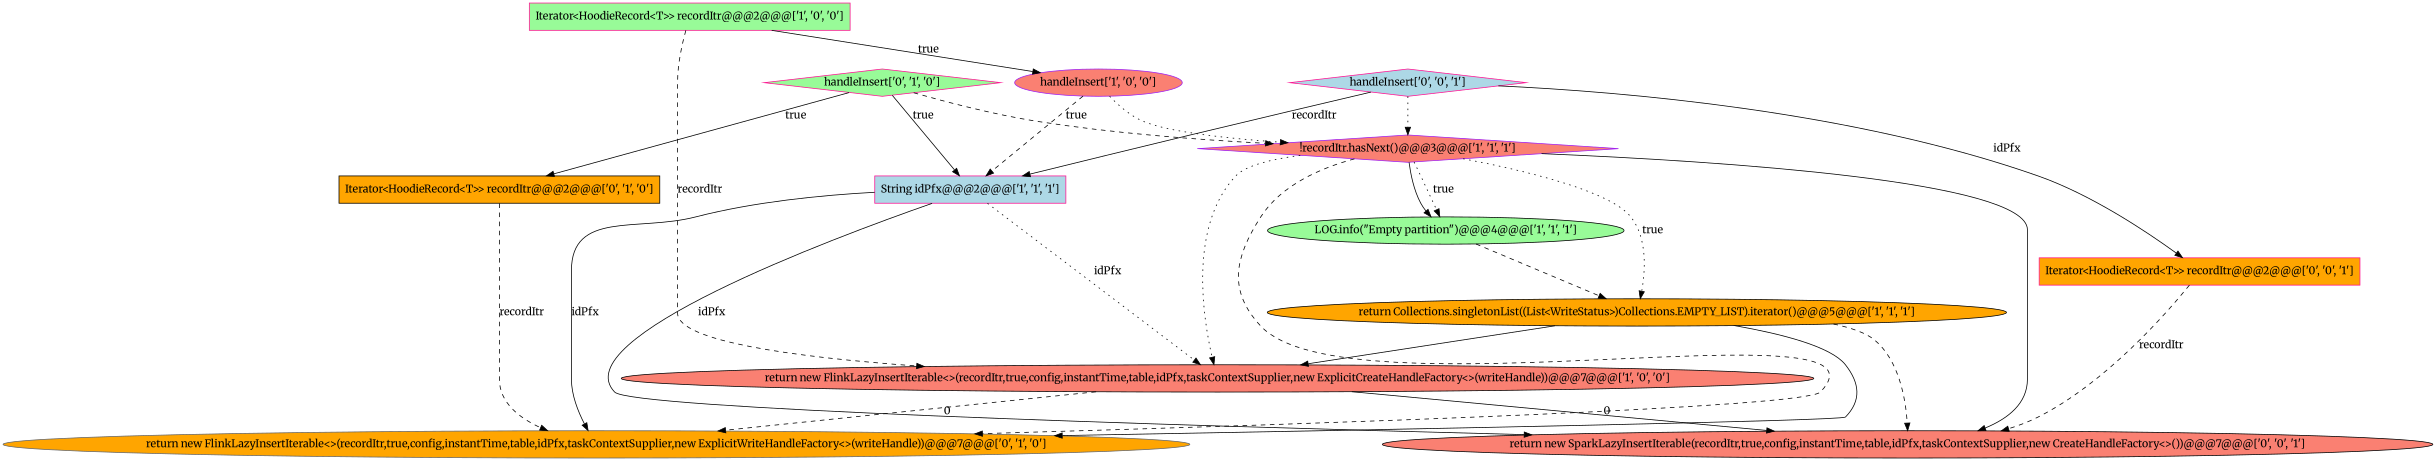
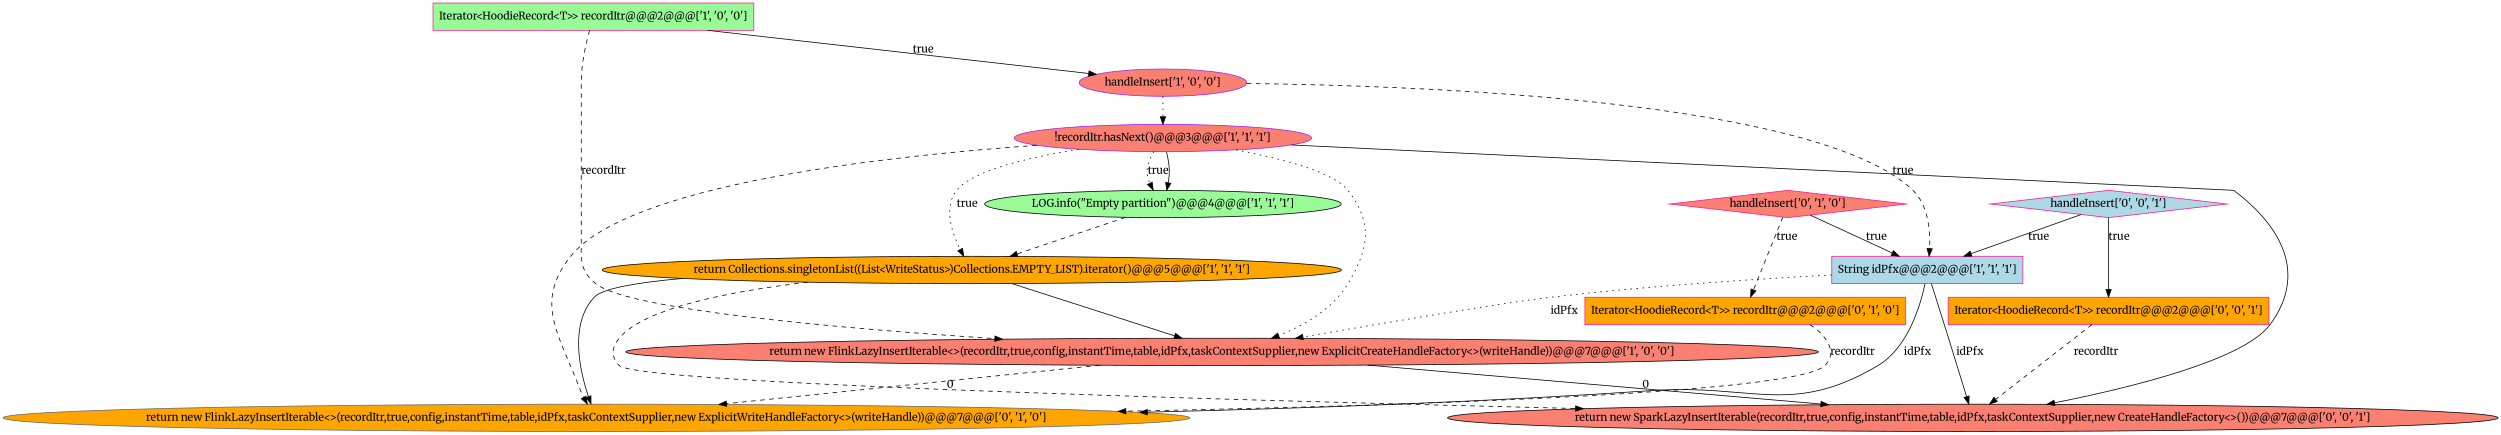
  digraph {
    fontname=Merriweather
    node [color=deeppink fillcolor=orange fontname=Merriweather shape=ellipse style=filled]
    edge [fontname=Merriweather style=solid]
-   n1 [color=black label="Iterator<HoodieRecord<T>> recordItr@@@2@@@['0', '1', '0']" shape=box]
+   n1 [label="Iterator<HoodieRecord<T>> recordItr@@@2@@@['0', '1', '0']" shape=box]
    n2 [color=gray40 label="return new FlinkLazyInsertIterable<>(recordItr,true,config,instantTime,table,idPfx,taskContextSupplier,new ExplicitWriteHandleFactory<>(writeHandle))@@@7@@@['0', '1', '0']"]
    n3 [label="Iterator<HoodieRecord<T>> recordItr@@@2@@@['0', '0', '1']" shape=box]
    n4 [color=black fillcolor=salmon label="return new SparkLazyInsertIterable(recordItr,true,config,instantTime,table,idPfx,taskContextSupplier,new CreateHandleFactory<>())@@@7@@@['0', '0', '1']"]
    n5 [fillcolor=palegreen label="Iterator<HoodieRecord<T>> recordItr@@@2@@@['1', '0', '0']" shape=box]
    n6 [color=black fillcolor=salmon label="return new FlinkLazyInsertIterable<>(recordItr,true,config,instantTime,table,idPfx,taskContextSupplier,new ExplicitCreateHandleFactory<>(writeHandle))@@@7@@@['1', '0', '0']"]
    n7 [color=purple fillcolor=salmon label="handleInsert['1', '0', '0']"]
-   n8 [fillcolor=palegreen label="handleInsert['0', '1', '0']" shape=diamond]
-   n9 [color=purple fillcolor=salmon label="!recordItr.hasNext()@@@3@@@['1', '1', '1']" shape=diamond]
+   n8 [fillcolor=salmon label="handleInsert['0', '1', '0']" shape=diamond]
+   n9 [color=purple fillcolor=salmon label="!recordItr.hasNext()@@@3@@@['1', '1', '1']"]
    n10 [fillcolor=lightblue label="String idPfx@@@2@@@['1', '1', '1']" shape=box]
    n11 [color=black fillcolor=palegreen label="LOG.info(\"Empty partition\")@@@4@@@['1', '1', '1']"]
    n12 [color=black label="return Collections.singletonList((List<WriteStatus>)Collections.EMPTY_LIST).iterator()@@@5@@@['1', '1', '1']"]
    n13 [fillcolor=lightblue label="handleInsert['0', '0', '1']" shape=diamond]
    n1 -> n2 [label=recordItr style=dashed]
    n3 -> n4 [label=recordItr style=dashed]
    n5 -> n6 [label=recordItr style=dashed]
    n5 -> n7 [label=true]
    n6 -> n2 [label=0 style=dashed]
    n6 -> n4 [label=0]
    n7 -> n9 [style=dotted]
    n7 -> n10 [label=true style=dashed]
-   n8 -> n1 [label=true]
-   n8 -> n9 [style=dashed]
+   n8 -> n1 [label=true style=dashed]
    n8 -> n10 [label=true]
    n9 -> n2 [style=dashed]
    n9 -> n4
    n9 -> n6 [style=dotted]
    n9 -> n11 [label=true style=dotted]
    n9 -> n11
    n9 -> n12 [label=true style=dotted]
    n10 -> n2 [label=idPfx]
    n10 -> n4 [label=idPfx]
    n10 -> n6 [label=idPfx style=dotted]
    n11 -> n12 [style=dashed]
    n12 -> n2
    n12 -> n4 [style=dashed]
    n12 -> n6
-   n13 -> n3 [label=idPfx]
-   n13 -> n9 [style=dotted]
-   n13 -> n10 [label=recordItr]
+   n13 -> n3 [label=true]
+   n13 -> n10 [label=true]
  }
